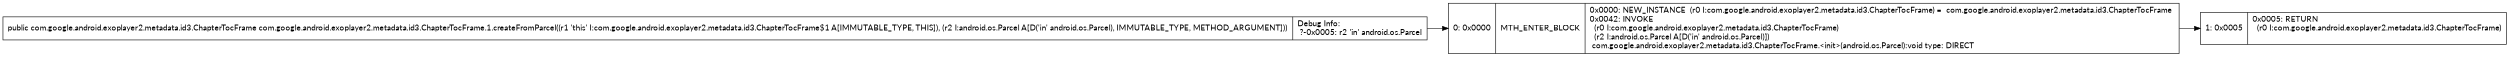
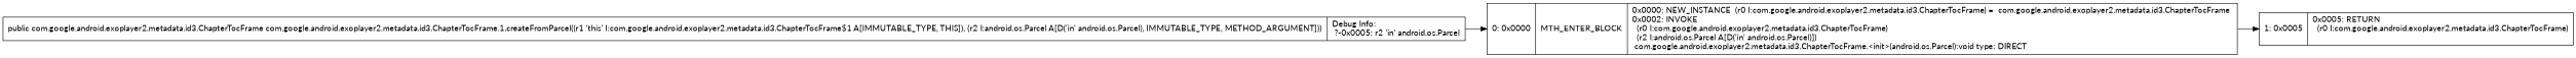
  digraph {
    rankdir=LR
    fontname=Lato
    node [shape=record fontname=Lato]
    edge [fontname=Lato]
-   n1 [label="{0\:\ 0x0000|MTH_ENTER_BLOCK\l|0x0000: NEW_INSTANCE  (r0 I:com.google.android.exoplayer2.metadata.id3.ChapterTocFrame) =  com.google.android.exoplayer2.metadata.id3.ChapterTocFrame \l0x0042: INVOKE  \l  (r0 I:com.google.android.exoplayer2.metadata.id3.ChapterTocFrame)\l  (r2 I:android.os.Parcel A[D('in' android.os.Parcel)])\l com.google.android.exoplayer2.metadata.id3.ChapterTocFrame.\<init\>(android.os.Parcel):void type: DIRECT \l}"]
+   n1 [label="{0\:\ 0x0000|MTH_ENTER_BLOCK\l|0x0000: NEW_INSTANCE  (r0 I:com.google.android.exoplayer2.metadata.id3.ChapterTocFrame) =  com.google.android.exoplayer2.metadata.id3.ChapterTocFrame \l0x0002: INVOKE  \l  (r0 I:com.google.android.exoplayer2.metadata.id3.ChapterTocFrame)\l  (r2 I:android.os.Parcel A[D('in' android.os.Parcel)])\l com.google.android.exoplayer2.metadata.id3.ChapterTocFrame.\<init\>(android.os.Parcel):void type: DIRECT \l}"]
    n2 [label="{1\:\ 0x0005|0x0005: RETURN  \l  (r0 I:com.google.android.exoplayer2.metadata.id3.ChapterTocFrame)\l \l}"]
    n3 [label="{public com.google.android.exoplayer2.metadata.id3.ChapterTocFrame com.google.android.exoplayer2.metadata.id3.ChapterTocFrame.1.createFromParcel((r1 'this' I:com.google.android.exoplayer2.metadata.id3.ChapterTocFrame$1 A[IMMUTABLE_TYPE, THIS]), (r2 I:android.os.Parcel A[D('in' android.os.Parcel), IMMUTABLE_TYPE, METHOD_ARGUMENT]))  | Debug Info:\l  ?\-0x0005: r2 'in' android.os.Parcel\l}"]
    n1 -> n2
    n3 -> n1
  }
